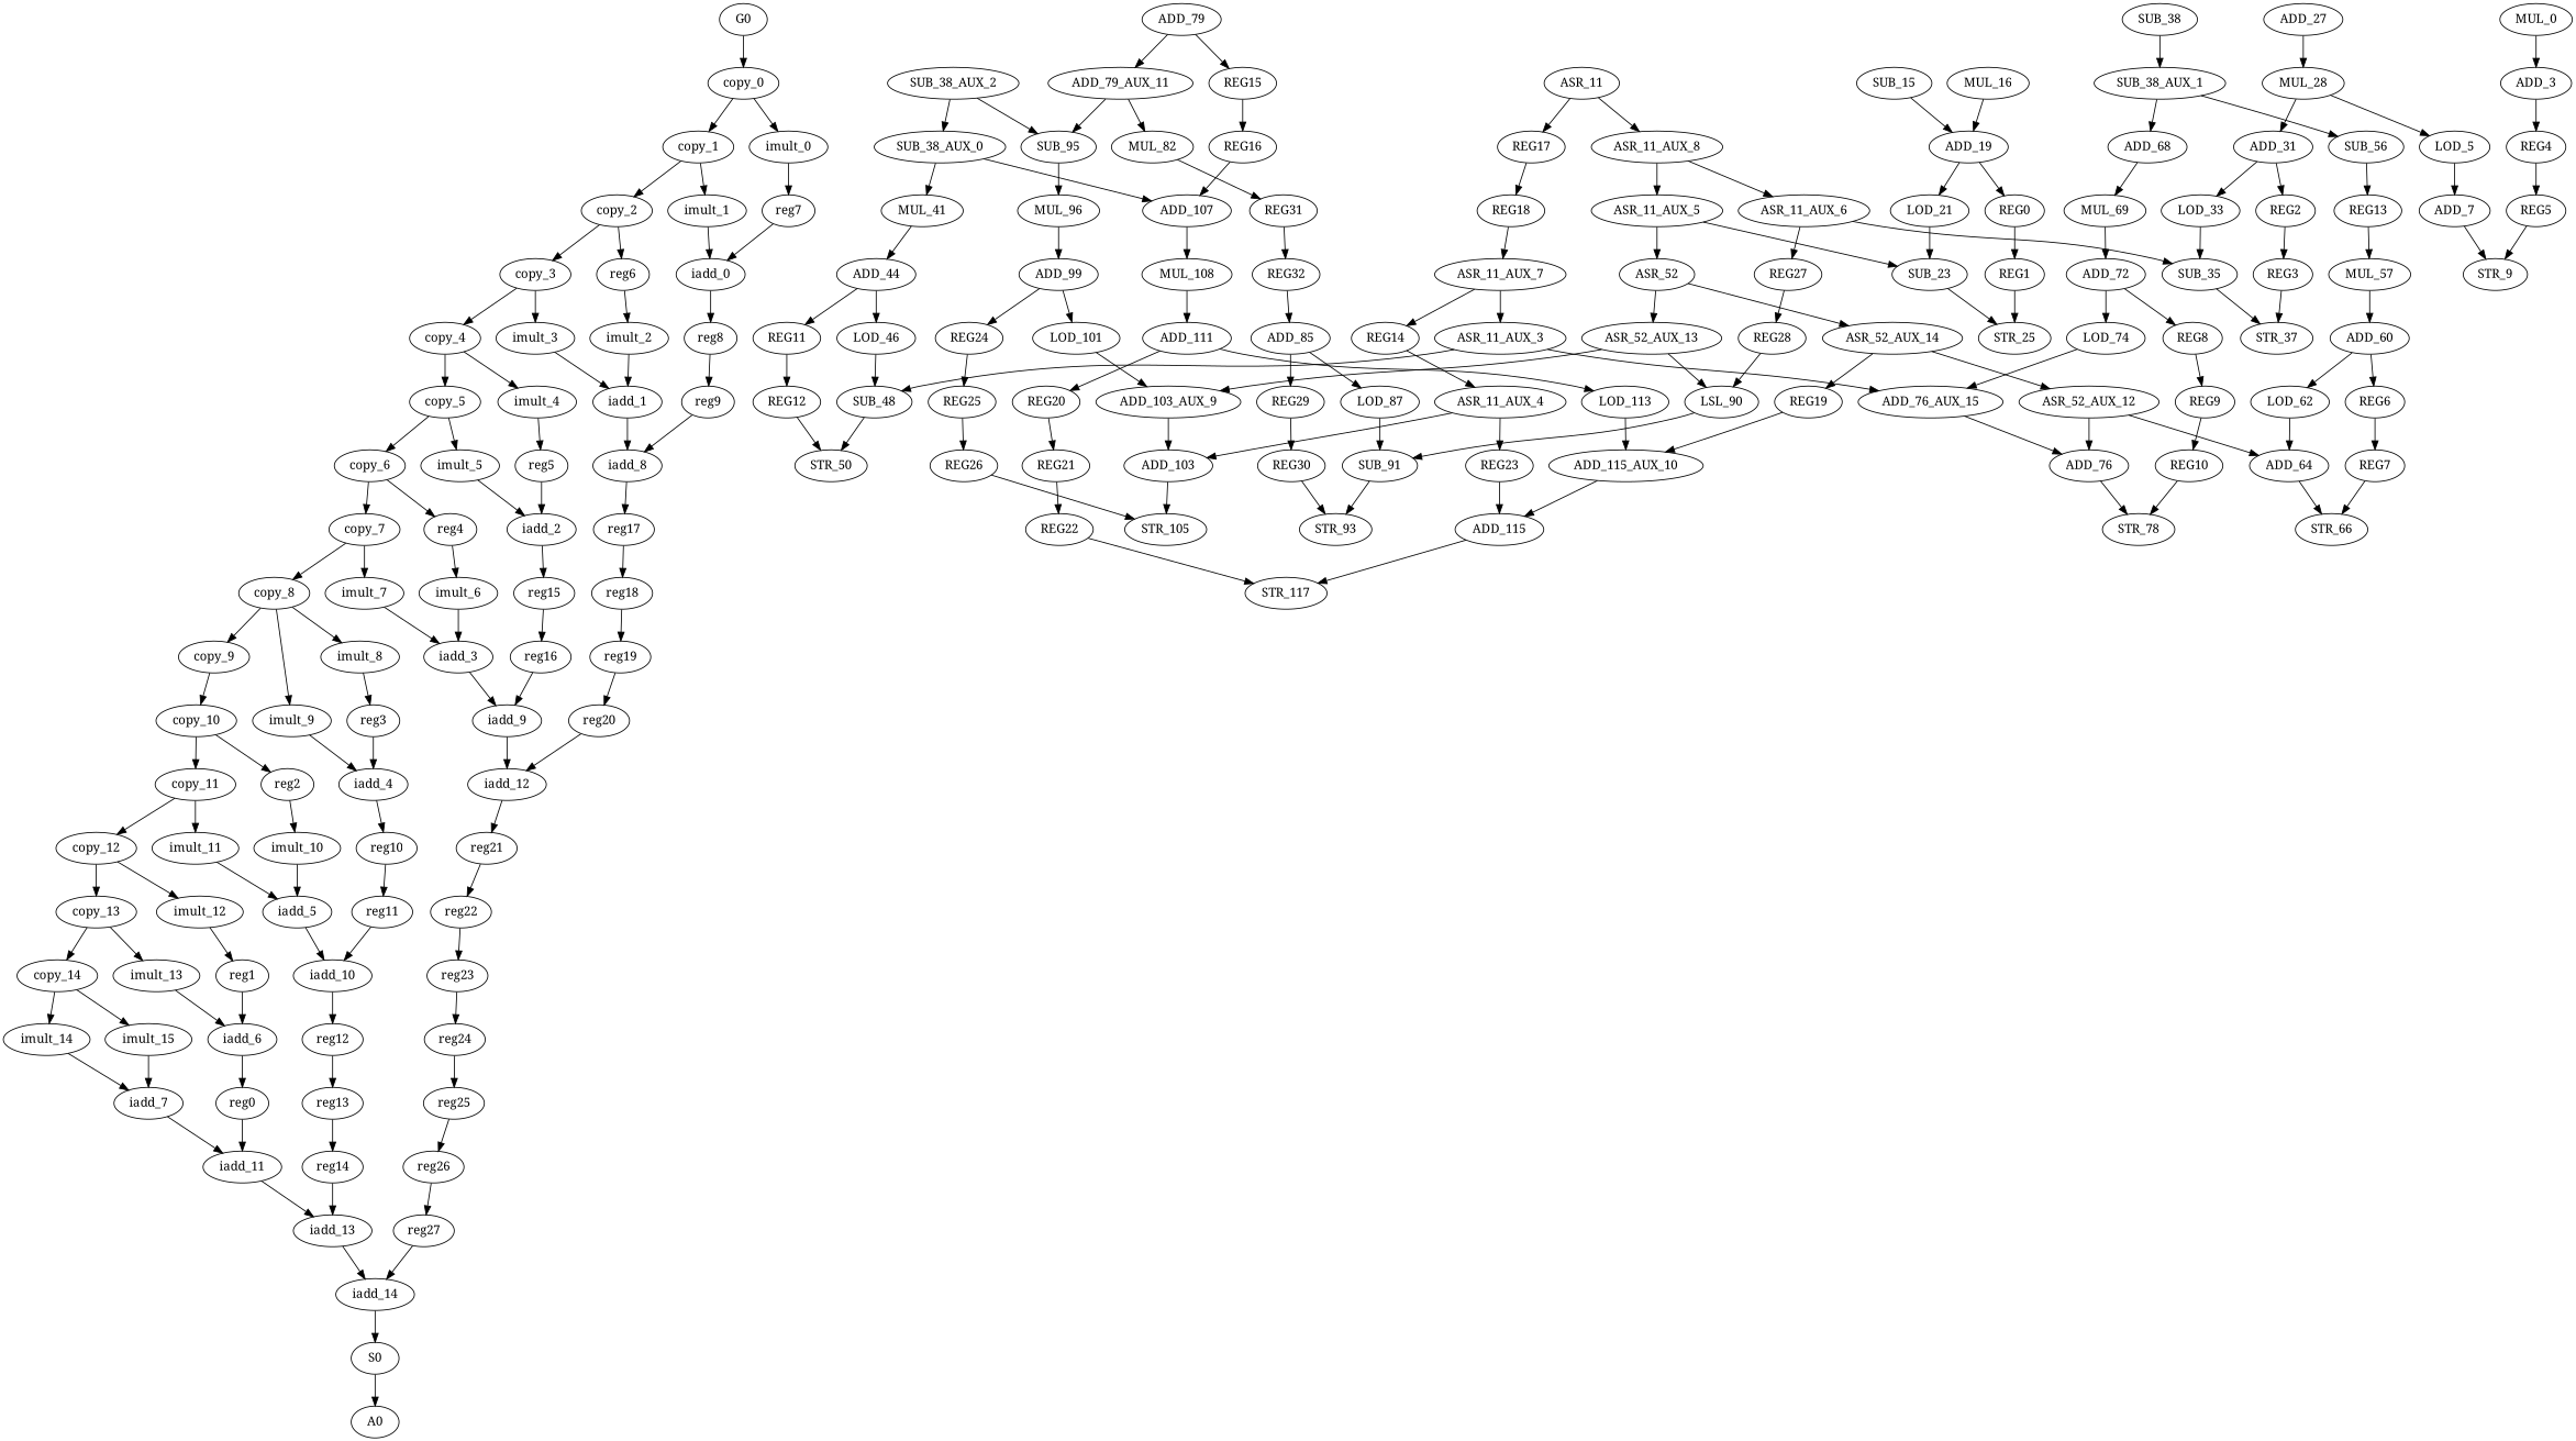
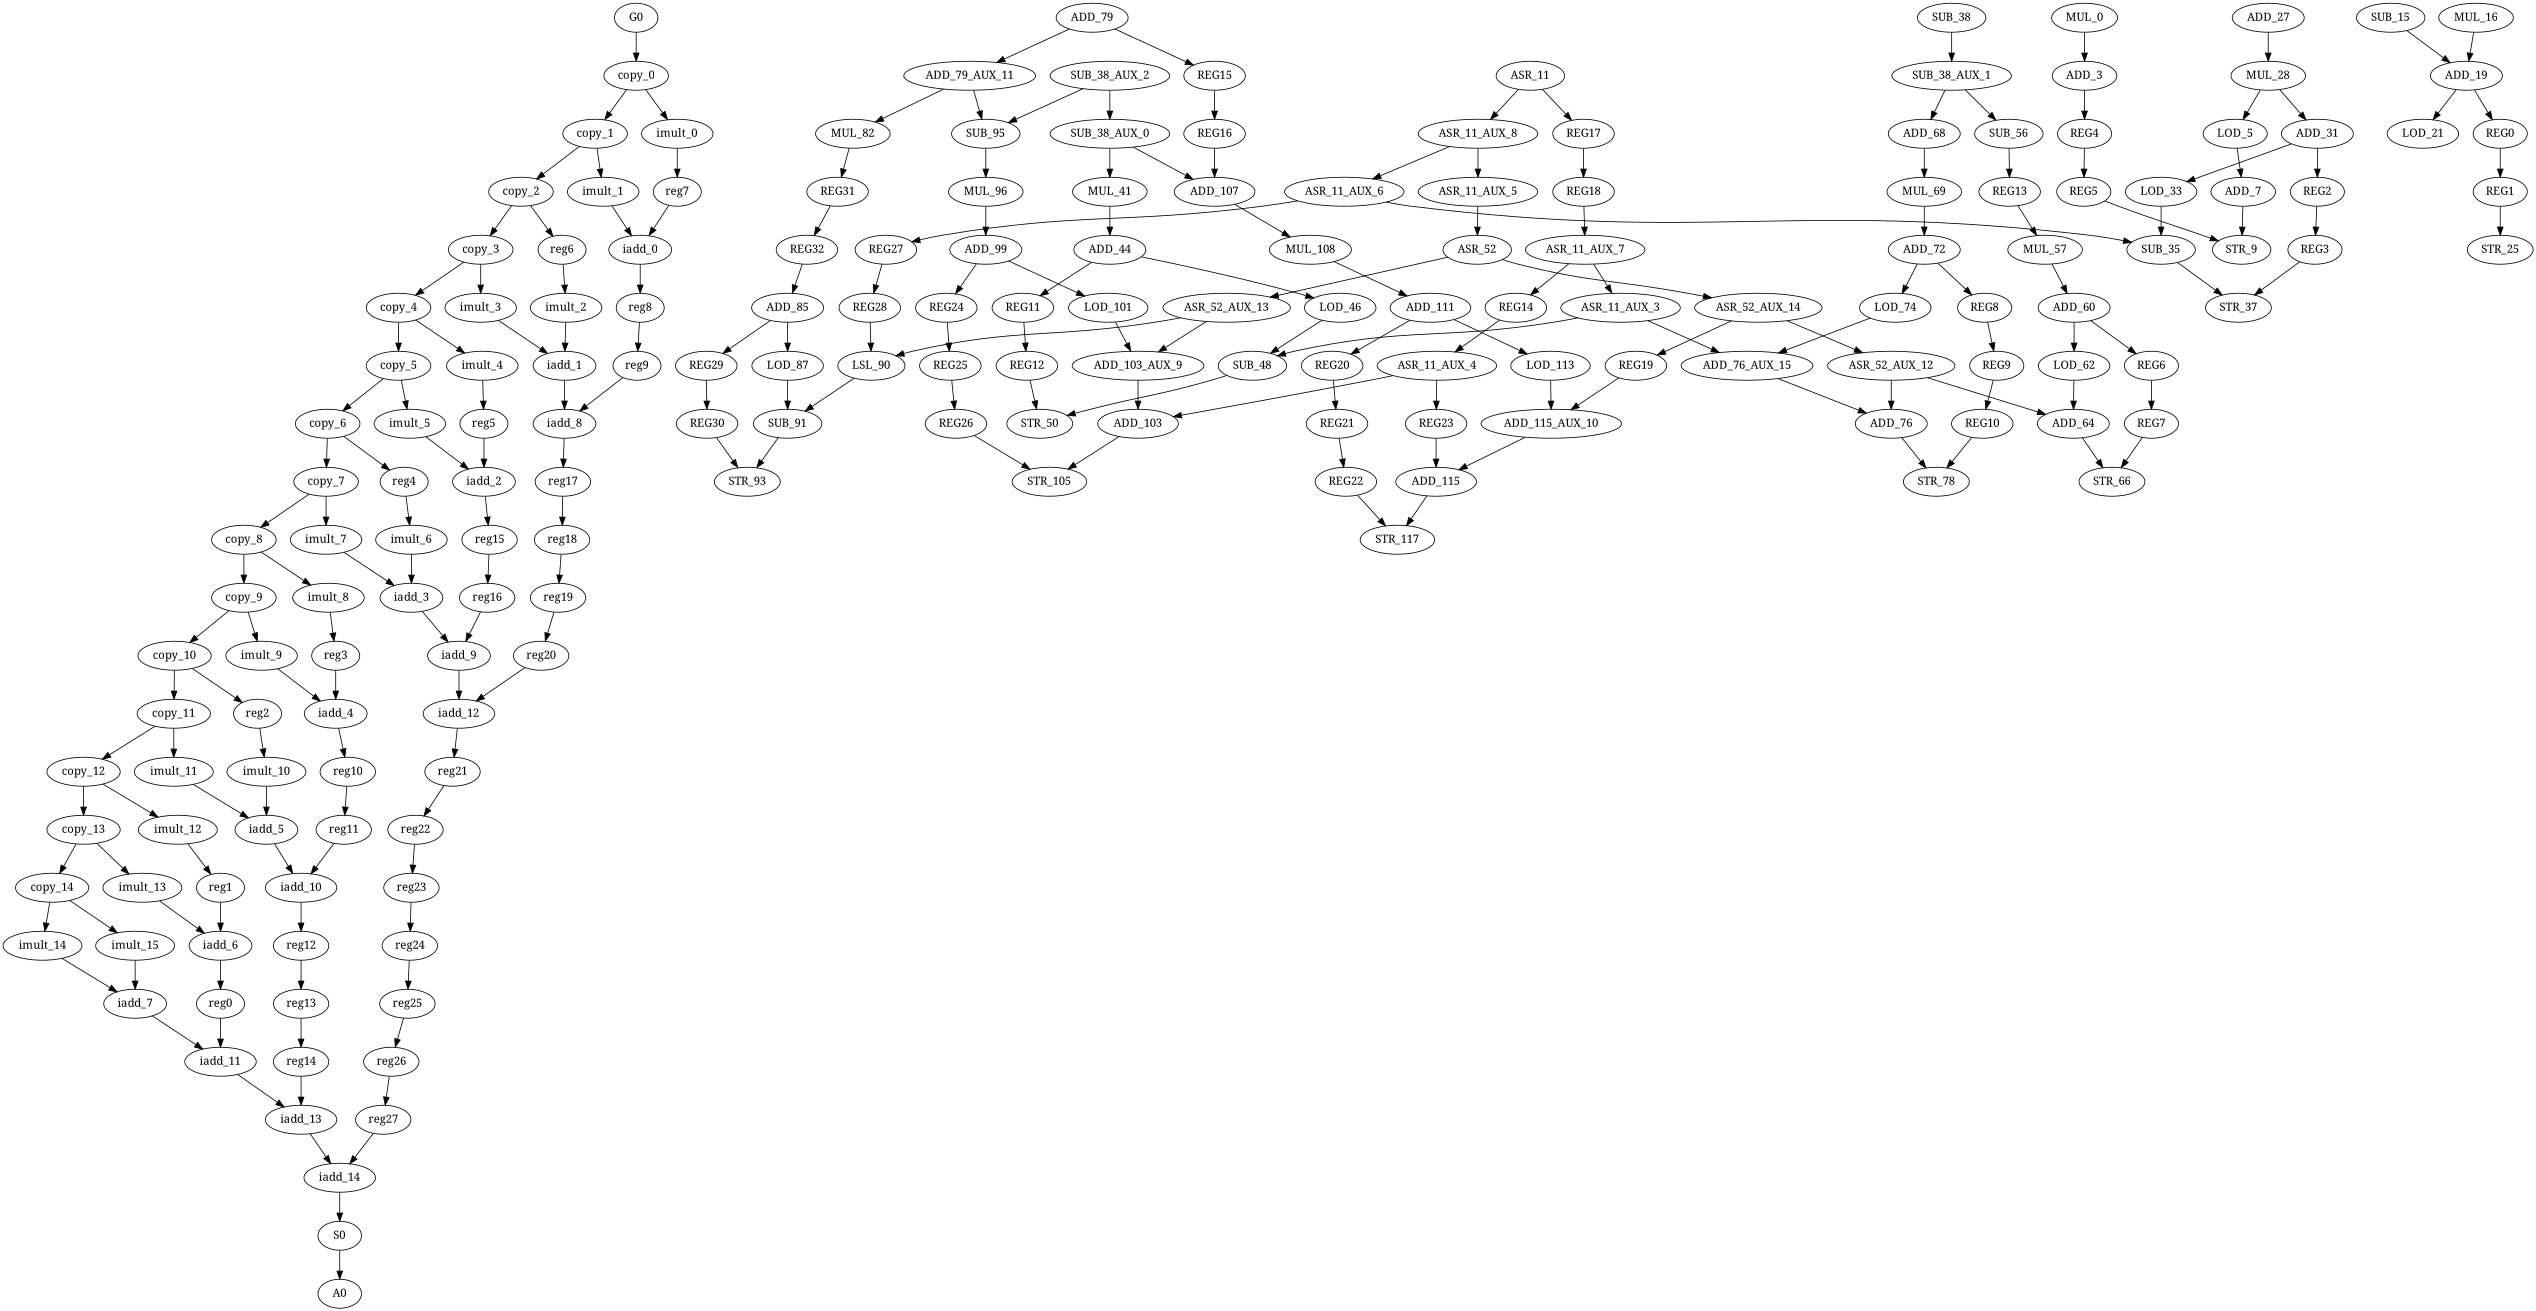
  digraph {
    fontname="Noto Serif"
    node [fontname="Noto Serif"]
    edge [fontname="Noto Serif"]
    n1 [label=G0]
    n2 [label=copy_0]
    n3 [label=imult_0]
    n4 [label=copy_1]
    n5 [label=copy_10]
    n6 [label=copy_11]
    reg2
    n8 [label=imult_11]
    n9 [label=copy_12]
    n10 [label=imult_10]
    n11 [label=copy_3]
    n12 [label=imult_3]
    n13 [label=copy_4]
    n14 [label=iadd_1]
    n15 [label=imult_4]
    n16 [label=copy_5]
    n17 [label=iadd_5]
    n18 [label=iadd_10]
    n19 [label=iadd_7]
    n20 [label=iadd_11]
    n21 [label=iadd_13]
    n22 [label=A0]
    reg12
    n24 [label=iadd_14]
    n25 [label=S0]
    n26 [label=copy_7]
    n27 [label=copy_8]
    n28 [label=imult_7]
    n29 [label=imult_8]
    n30 [label=copy_9]
    n31 [label=iadd_3]
    n32 [label=iadd_0]
    reg8
    reg9
    n35 [label=iadd_9]
    n36 [label=iadd_12]
    reg21
    n38 [label=imult_6]
    n39 [label=iadd_8]
    reg17
    reg13
    reg22
    n43 [label=imult_5]
    n44 [label=iadd_2]
    reg15
    n46 [label=imult_12]
    reg1
    n48 [label=iadd_6]
    n49 [label=imult_1]
    n50 [label=imult_9]
    n51 [label=iadd_4]
    reg10
    n53 [label=imult_13]
    reg0
    n55 [label=imult_14]
    reg7
    n57 [label=copy_2]
    reg3
    reg5
    n60 [label=copy_6]
    reg4
    n62 [label=imult_15]
    n63 [label=copy_13]
    n64 [label=imult_2]
    reg18
    n66 [label=copy_14]
    reg16
    reg11
    reg6
    reg19
    reg20
    reg14
    reg23
    reg24
    reg25
    reg26
    reg27
    n78 [label=ADD_107]
    n79 [label=MUL_108]
    n80 [label=ADD_111]
    n81 [label=ADD_79_AUX_11]
    n82 [label=SUB_95]
    n83 [label=MUL_82]
    n84 [label=MUL_96]
    REG31
    n86 [label=SUB_91]
    n87 [label=STR_93]
    n88 [label=SUB_35]
    n89 [label=STR_37]
    n90 [label=LOD_33]
    n91 [label=SUB_38_AUX_0]
    n92 [label=MUL_41]
    n93 [label=ADD_44]
    n94 [label=SUB_15]
    n95 [label=ADD_19]
    n96 [label=MUL_16]
    n97 [label=SUB_38]
    n98 [label=SUB_38_AUX_1]
    n99 [label=SUB_38_AUX_2]
    n100 [label=ADD_68]
    n101 [label=SUB_56]
    n102 [label=ADD_64]
    n103 [label=STR_66]
    n104 [label=ADD_76_AUX_15]
    n105 [label=ADD_76]
    n106 [label=STR_78]
    n107 [label=ASR_52_AUX_12]
    n108 [label=LOD_21]
    REG0
-   n110 [label=SUB_23]
    n111 [label=STR_25]
    n112 [label=ASR_11_AUX_5]
    n113 [label=ASR_52]
    n114 [label=ASR_52_AUX_14]
    n115 [label=ASR_52_AUX_13]
    n116 [label=ADD_60]
    n117 [label=LOD_62]
    REG6
    REG7
    n120 [label=ADD_7]
    n121 [label=STR_9]
    n122 [label=ADD_79]
    REG15
    REG16
    REG1
    n126 [label=ADD_103]
    n127 [label=STR_105]
    n128 [label=LSL_90]
    n129 [label=LOD_113]
    REG20
    n131 [label=ADD_99]
    n132 [label=SUB_48]
    n133 [label=STR_50]
    n134 [label=MUL_28]
    n135 [label=ADD_31]
    n136 [label=LOD_5]
    REG2
    n138 [label=ADD_27]
    n139 [label=ADD_115_AUX_10]
    n140 [label=ADD_115]
    n141 [label=STR_117]
    n142 [label=ASR_11]
    n143 [label=ASR_11_AUX_8]
    REG17
    n145 [label=ASR_11_AUX_6]
    REG18
    n147 [label=LOD_101]
    n148 [label=ADD_103_AUX_9]
    n149 [label=ASR_11_AUX_3]
    n150 [label=MUL_69]
    n151 [label=ADD_72]
    n152 [label=LOD_74]
    REG8
    REG9
    REG27
    REG28
    n157 [label=ADD_85]
    n158 [label=LOD_87]
    REG29
    REG30
    REG32
    REG24
    n163 [label=MUL_57]
    REG19
    n165 [label=ASR_11_AUX_4]
    REG23
    n167 [label=LOD_46]
    REG11
    n169 [label=ADD_3]
    REG4
    REG5
    REG12
    REG25
    REG3
    REG13
    n176 [label=MUL_0]
    REG21
    n178 [label=ASR_11_AUX_7]
    REG14
    REG22
    REG10
    REG26
    n1 -> n2
    n2 -> n3
    n2 -> n4
    n3 -> reg7
    n4 -> n49
    n4 -> n57
    n5 -> n6
    n5 -> reg2
    n6 -> n8
    n6 -> n9
    reg2 -> n10
    n8 -> n17
    n9 -> n46
    n9 -> n63
    n10 -> n17
    n11 -> n12
    n11 -> n13
    n12 -> n14
    n13 -> n15
    n13 -> n16
    n14 -> n39
    n15 -> reg5
    n16 -> n43
    n16 -> n60
    n17 -> n18
    n18 -> reg12
    n19 -> n20
    n20 -> n21
    n21 -> n24
    reg12 -> reg13
    n24 -> n25
    n25 -> n22
    n26 -> n27
    n26 -> n28
    n27 -> n29
    n27 -> n30
    n28 -> n31
    n29 -> reg3
    n30 -> n5
-   n27 -> n50
+   n30 -> n50
    n31 -> n35
    n32 -> reg8
    reg8 -> reg9
    reg9 -> n39
    n35 -> n36
    n36 -> reg21
    reg21 -> reg22
    n38 -> n31
    n39 -> reg17
    reg17 -> reg18
    reg13 -> reg14
    reg22 -> reg23
    n43 -> n44
    n44 -> reg15
    reg15 -> reg16
    n46 -> reg1
    reg1 -> n48
    n48 -> reg0
    n49 -> n32
    n50 -> n51
    n51 -> reg10
    reg10 -> reg11
    n53 -> n48
    reg0 -> n20
    n55 -> n19
    reg7 -> n32
    n57 -> n11
    n57 -> reg6
    reg3 -> n51
    reg5 -> n44
    n60 -> n26
    n60 -> reg4
    reg4 -> n38
    n62 -> n19
    n63 -> n53
    n63 -> n66
    n64 -> n14
    reg18 -> reg19
    n66 -> n55
    n66 -> n62
    reg16 -> n35
    reg11 -> n18
    reg6 -> n64
    reg19 -> reg20
    reg20 -> n36
    reg14 -> n21
    reg23 -> reg24
    reg24 -> reg25
    reg25 -> reg26
    reg26 -> reg27
    reg27 -> n24
    n78 -> n79
    n79 -> n80
    n80 -> n129
    n80 -> REG20
    n81 -> n82
    n81 -> n83
    n82 -> n84
    n83 -> REG31
    n84 -> n131
    REG31 -> REG32
    n86 -> n87
    n88 -> n89
    n90 -> n88
    n91 -> n78
    n91 -> n92
    n92 -> n93
    n93 -> n167
    n93 -> REG11
    n94 -> n95
    n95 -> n108
    n95 -> REG0
    n96 -> n95
    n97 -> n98
    n98 -> n100
    n98 -> n101
    n99 -> n82
    n99 -> n91
    n100 -> n150
    n101 -> REG13
    n102 -> n103
    n104 -> n105
    n105 -> n106
    n107 -> n102
    n107 -> n105
-   n108 -> n110
    REG0 -> REG1
-   n110 -> n111
-   n112 -> n110
    n112 -> n113
    n113 -> n114
    n113 -> n115
    n114 -> n107
    n114 -> REG19
    n115 -> n128
    n115 -> n148
    n116 -> n117
    n116 -> REG6
    n117 -> n102
    REG6 -> REG7
    REG7 -> n103
    n120 -> n121
    n122 -> n81
    n122 -> REG15
    REG15 -> REG16
    REG16 -> n78
    REG1 -> n111
    n126 -> n127
    n128 -> n86
    n129 -> n139
    REG20 -> REG21
    n131 -> n147
    n131 -> REG24
    n132 -> n133
    n134 -> n135
    n134 -> n136
    n135 -> n90
    n135 -> REG2
    n136 -> n120
    REG2 -> REG3
    n138 -> n134
    n139 -> n140
    n140 -> n141
    n142 -> n143
    n142 -> REG17
    n143 -> n112
    n143 -> n145
    REG17 -> REG18
    n145 -> n88
    n145 -> REG27
    REG18 -> n178
    n147 -> n148
    n148 -> n126
    n149 -> n104
    n149 -> n132
    n150 -> n151
    n151 -> n152
    n151 -> REG8
    n152 -> n104
    REG8 -> REG9
    REG9 -> REG10
    REG27 -> REG28
    REG28 -> n128
    n157 -> n158
    n157 -> REG29
    n158 -> n86
    REG29 -> REG30
    REG30 -> n87
    REG32 -> n157
    REG24 -> REG25
    n163 -> n116
    REG19 -> n139
    n165 -> n126
    n165 -> REG23
    REG23 -> n140
    n167 -> n132
    REG11 -> REG12
    n169 -> REG4
    REG4 -> REG5
    REG5 -> n121
    REG12 -> n133
    REG25 -> REG26
    REG3 -> n89
    REG13 -> n163
    n176 -> n169
    REG21 -> REG22
    n178 -> n149
    n178 -> REG14
    REG14 -> n165
    REG22 -> n141
    REG10 -> n106
    REG26 -> n127
  }
